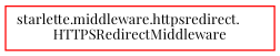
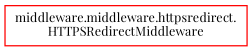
  digraph {
    rankdir=LR
    fontname="Playfair Display"
-   n1 [color=red fillcolor=white fontname="Playfair Display" fontsize=10 height=0.2 label="starlette.middleware.httpsredirect.\lHTTPSRedirectMiddleware" shape=record style=filled width=0.4]
+   n1 [color=red fillcolor=white fontname="Playfair Display" fontsize=10 height=0.2 label="middleware.middleware.httpsredirect.\lHTTPSRedirectMiddleware" shape=record style=filled width=0.4]
  }
